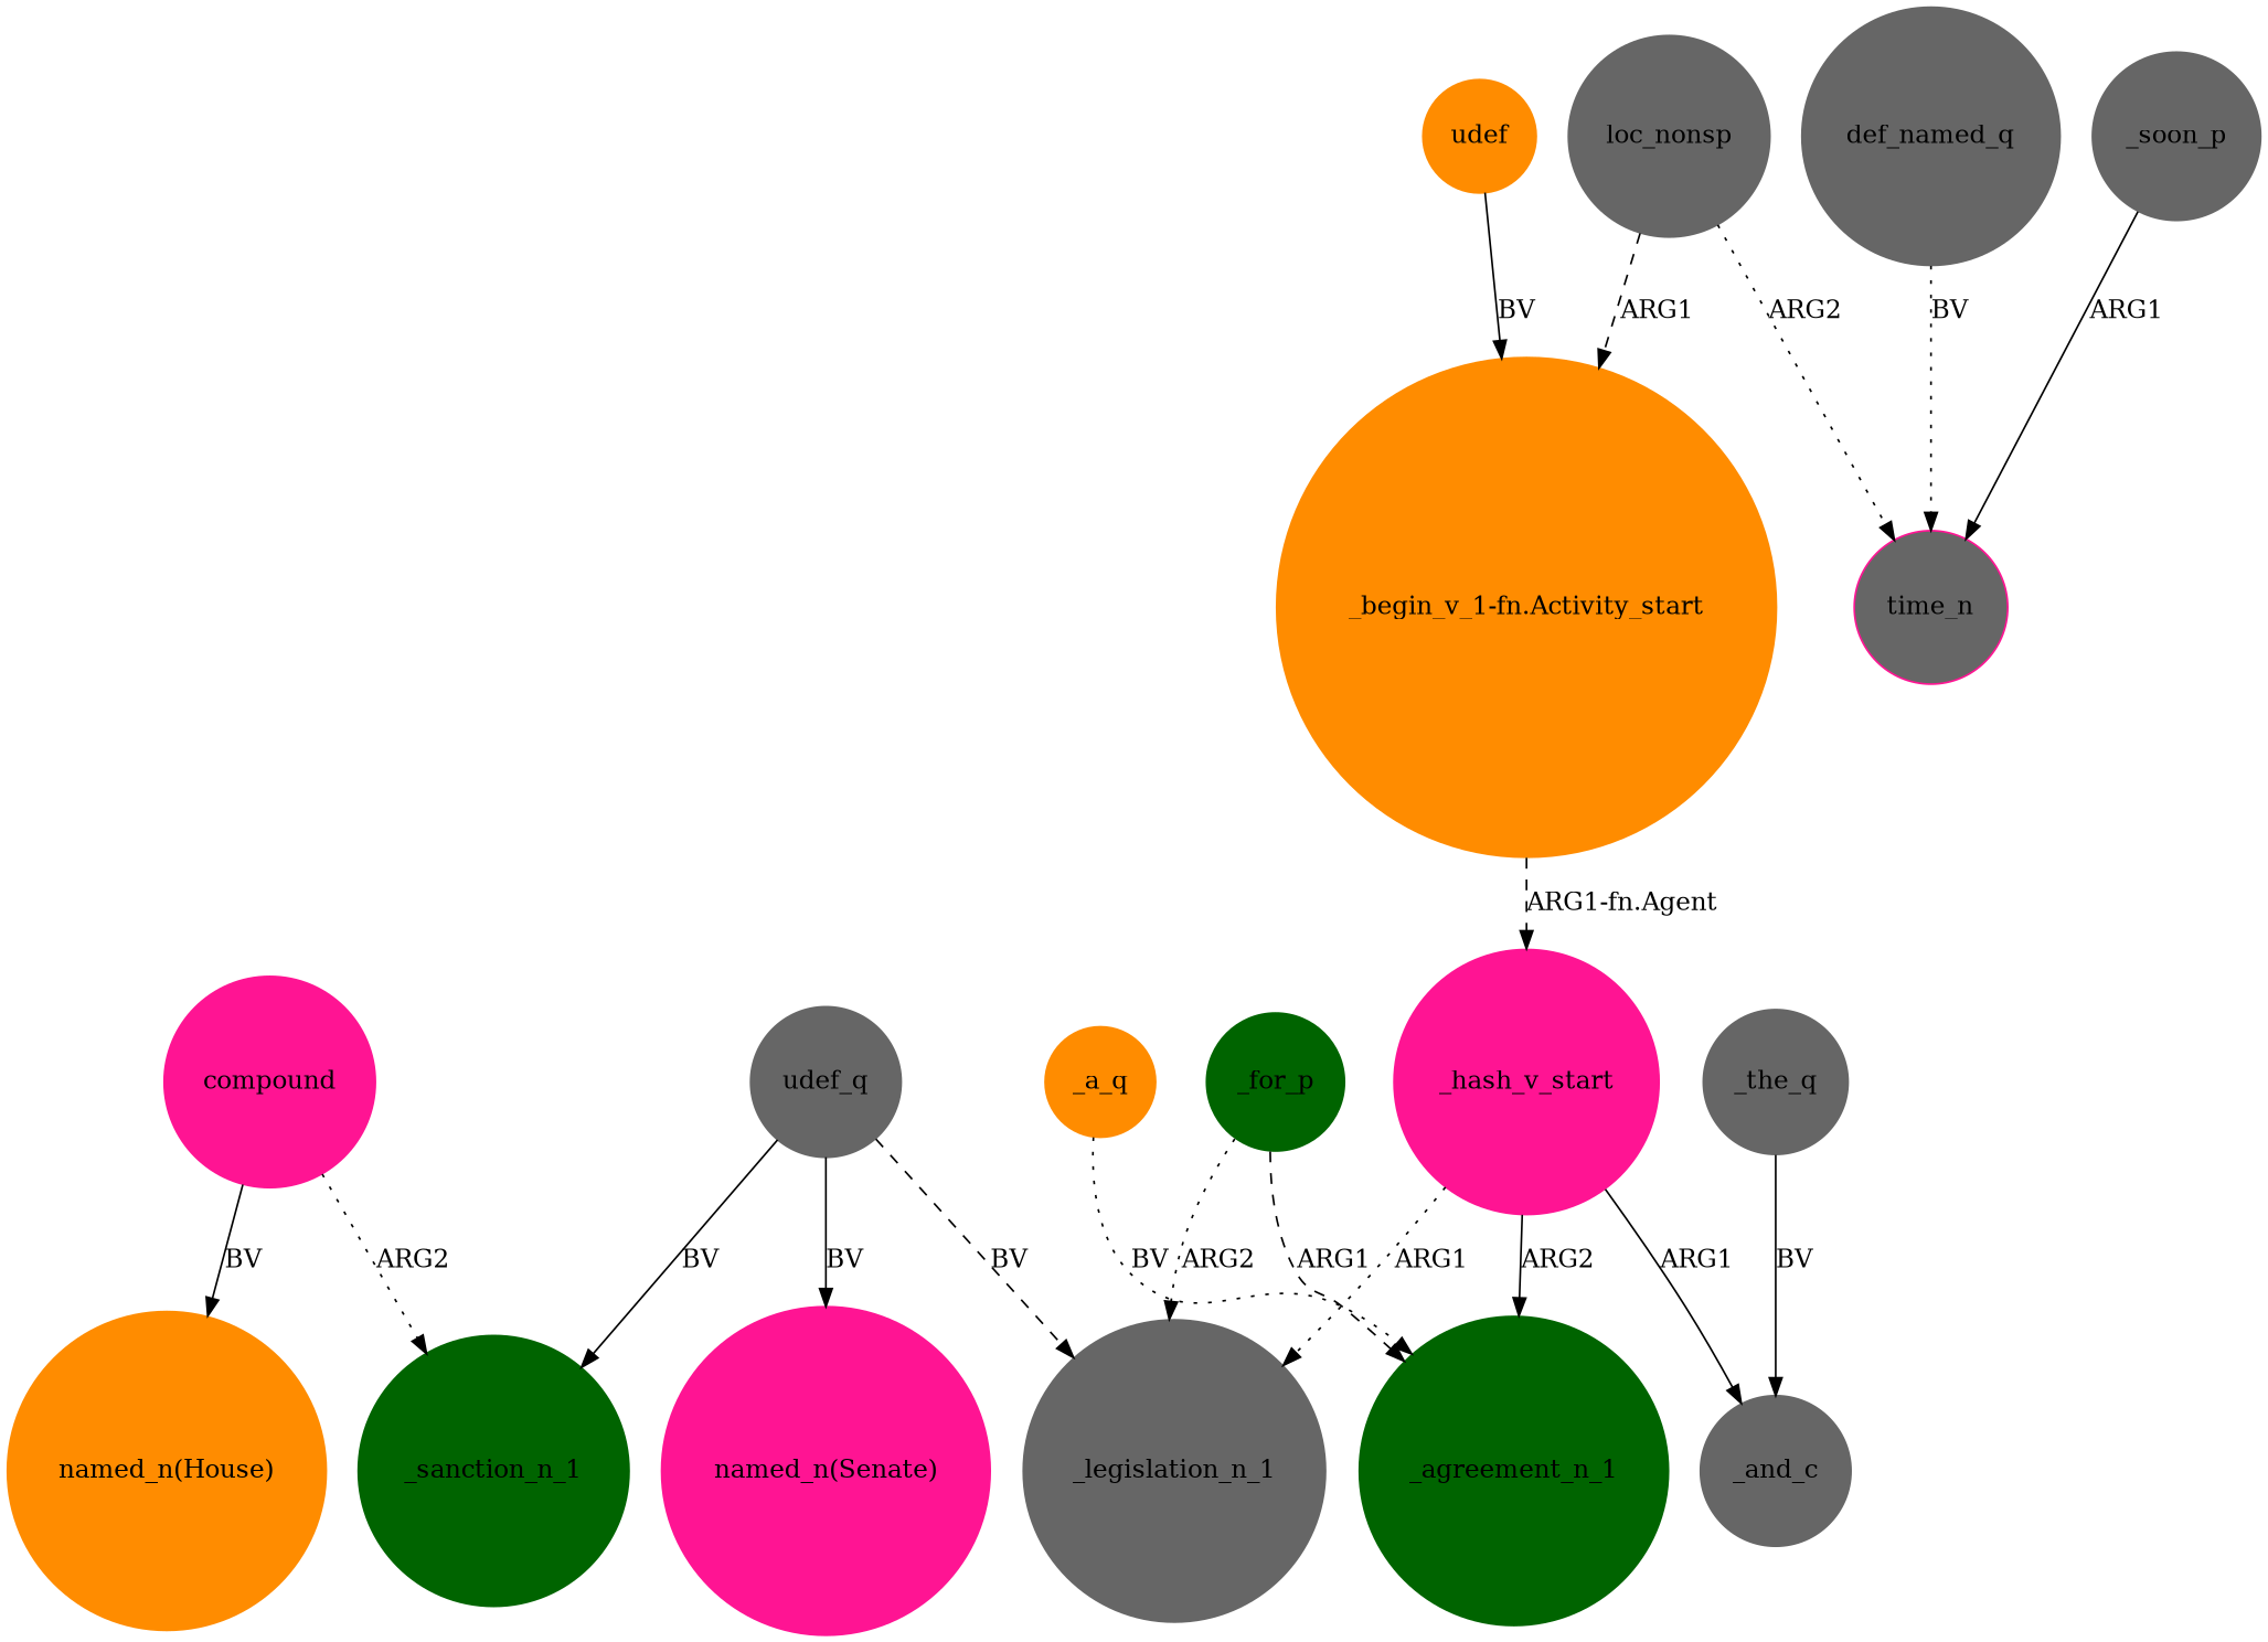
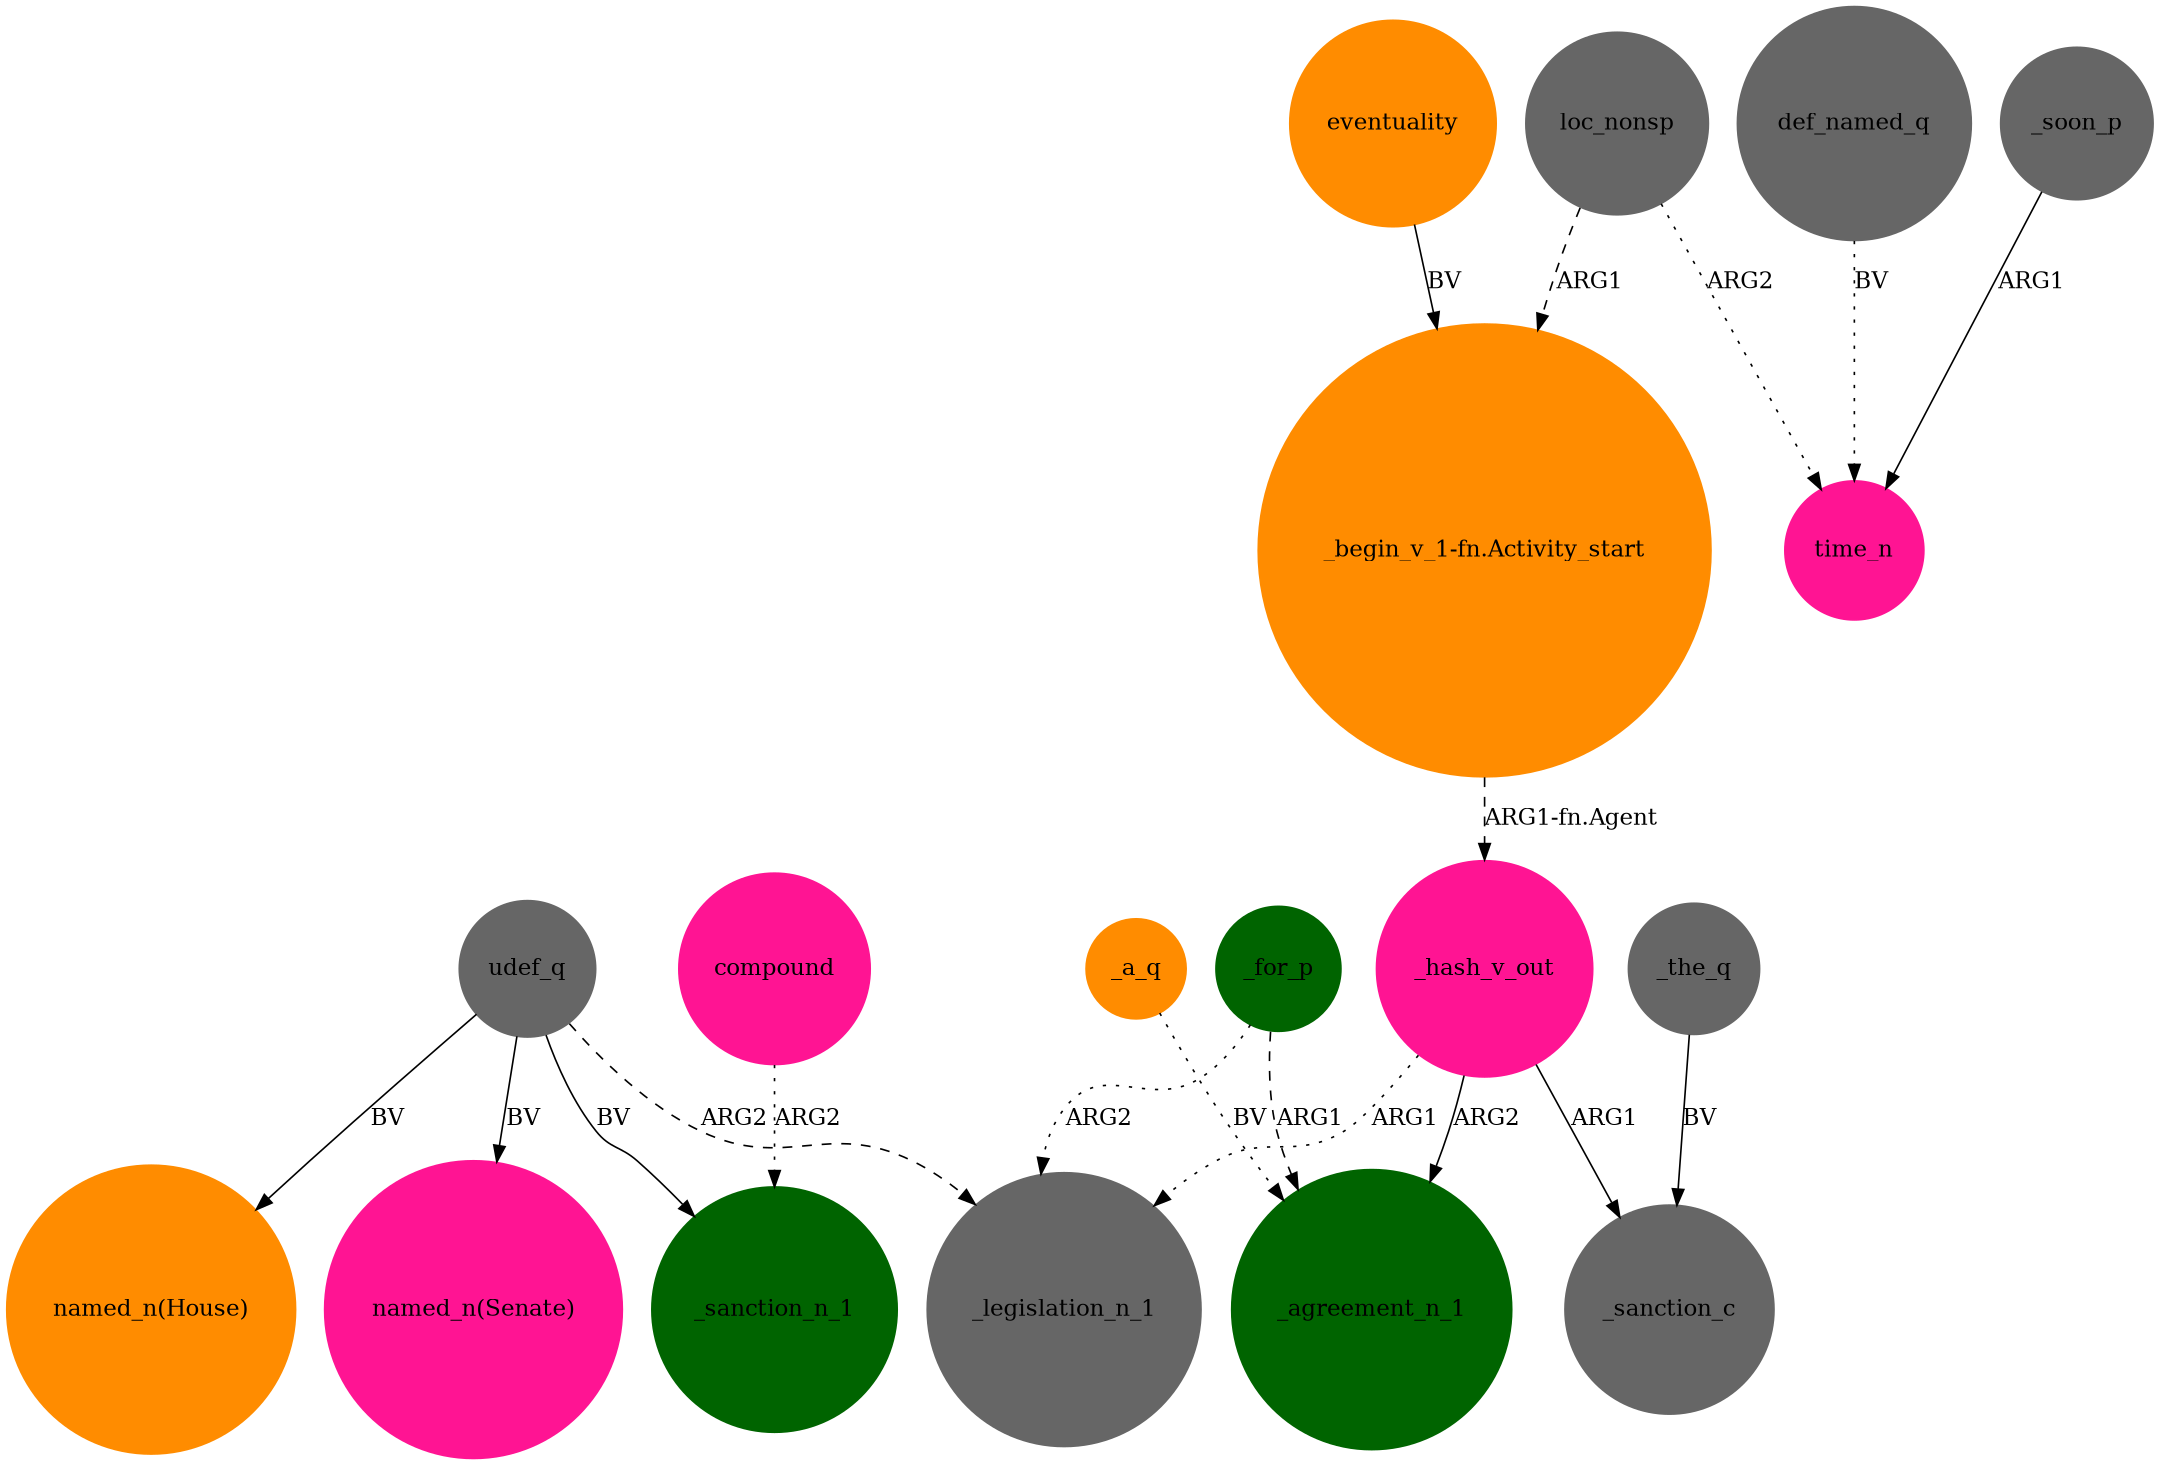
  digraph {
    node [color=gray40 shape=circle style=filled]
    edge [style=solid]
    "named_n(House)" [color=darkorange]
    udef_q
    _sanction_n_1 [color=darkgreen]
    _legislation_n_1
    "named_n(Senate)" [color=deeppink]
    _the_q
-   _and_c
+   _and_c [label=_sanction_c]
    _for_p [color=darkgreen]
    _agreement_n_1 [color=darkgreen]
-   time_n [color=deeppink fillcolor=gray40]
+   time_n [color=deeppink]
    _soon_p
    "_begin_v_1-fn.Activity_start" [color=darkorange]
-   _hash_v_out [color=deeppink label=_hash_v_start]
+   _hash_v_out [color=deeppink]
    _a_q [color=darkorange]
    loc_nonsp
-   eventuality [color=darkorange label=udef]
+   eventuality [color=darkorange]
    compound [color=deeppink]
    n18 [label=def_named_q]
-   compound -> "named_n(House)" [label=BV]
+   udef_q -> "named_n(House)" [label=BV]
    udef_q -> _sanction_n_1 [label=BV]
-   udef_q -> _legislation_n_1 [label=BV style=dashed]
+   udef_q -> _legislation_n_1 [label=ARG2 style=dashed]
    udef_q -> "named_n(Senate)" [label=BV]
    _the_q -> _and_c [label=BV]
    _for_p -> _legislation_n_1 [label=ARG2 style=dotted]
    _for_p -> _agreement_n_1 [label=ARG1 style=dashed]
    _soon_p -> time_n [label=ARG1]
    "_begin_v_1-fn.Activity_start" -> _hash_v_out [label="ARG1-fn.Agent" style=dashed]
    _hash_v_out -> _legislation_n_1 [label=ARG1 style=dotted]
    _hash_v_out -> _and_c [label=ARG1]
    _hash_v_out -> _agreement_n_1 [label=ARG2]
    _a_q -> _agreement_n_1 [label=BV style=dotted]
    loc_nonsp -> time_n [label=ARG2 style=dotted]
    loc_nonsp -> "_begin_v_1-fn.Activity_start" [label=ARG1 style=dashed]
    eventuality -> "_begin_v_1-fn.Activity_start" [label=BV]
    compound -> _sanction_n_1 [label=ARG2 style=dotted]
    n18 -> time_n [label=BV style=dotted]
  }
